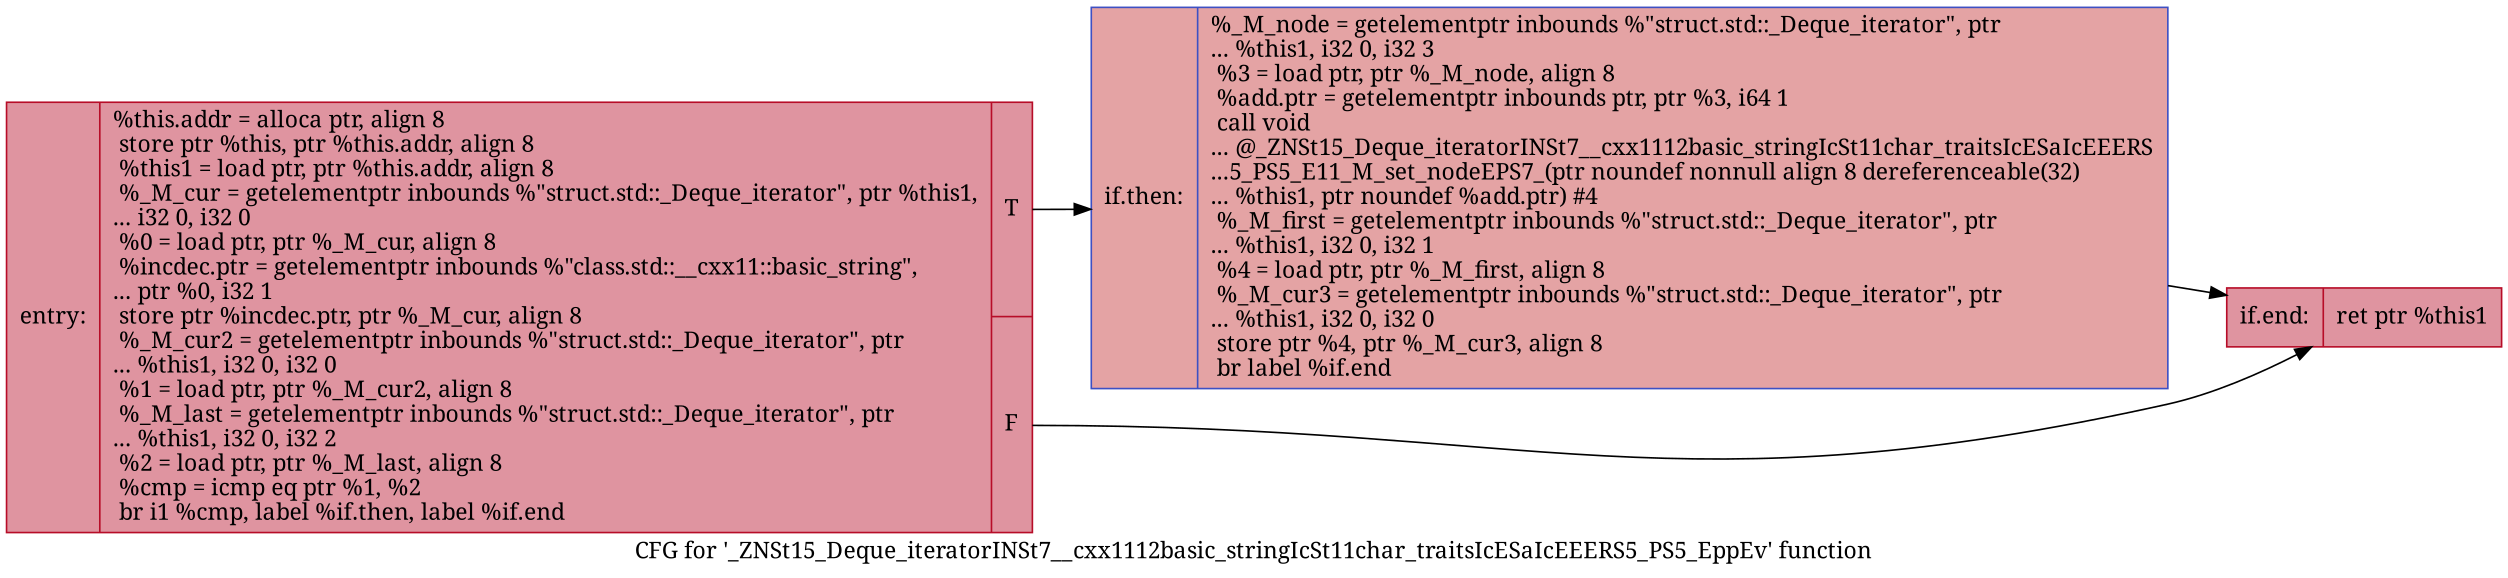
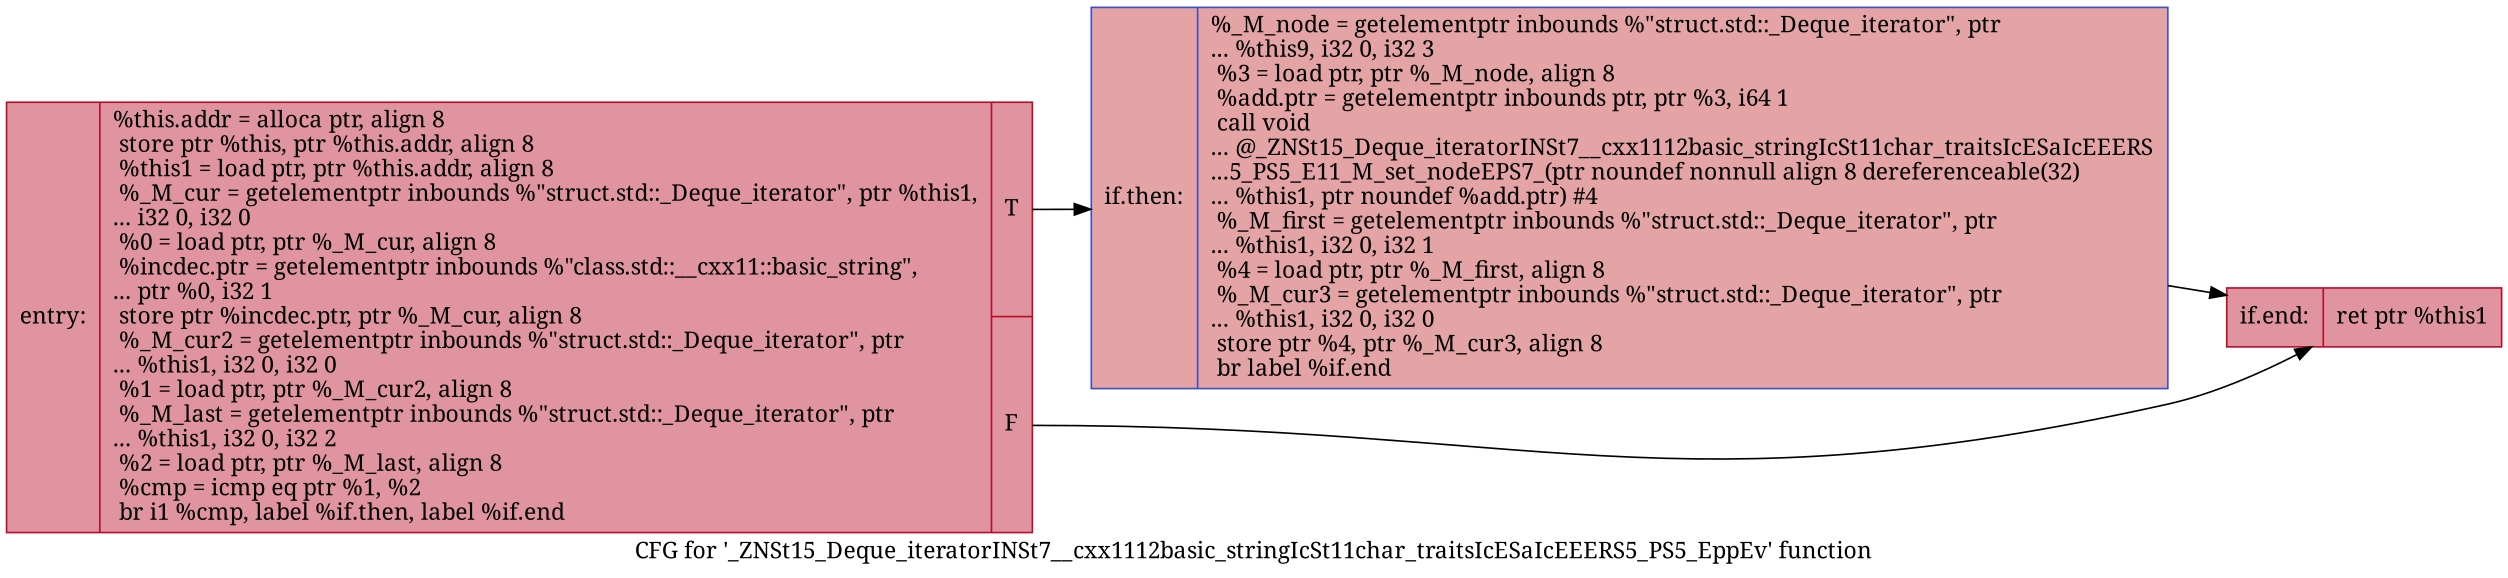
  digraph {
    label="CFG for '_ZNSt15_Deque_iteratorINSt7__cxx1112basic_stringIcSt11char_traitsIcESaIcEEERS5_PS5_EppEv' function"
    rankdir=LR
    fontname="Noto Serif"
    node [color="#b70d28ff" fillcolor="#b70d2870" fontname="Noto Serif" shape=record style=filled]
    edge [fontname="Noto Serif"]
    n1 [label="{entry:\l|  %this.addr = alloca ptr, align 8\l  store ptr %this, ptr %this.addr, align 8\l  %this1 = load ptr, ptr %this.addr, align 8\l  %_M_cur = getelementptr inbounds %\"struct.std::_Deque_iterator\", ptr %this1,\l... i32 0, i32 0\l  %0 = load ptr, ptr %_M_cur, align 8\l  %incdec.ptr = getelementptr inbounds %\"class.std::__cxx11::basic_string\",\l... ptr %0, i32 1\l  store ptr %incdec.ptr, ptr %_M_cur, align 8\l  %_M_cur2 = getelementptr inbounds %\"struct.std::_Deque_iterator\", ptr\l... %this1, i32 0, i32 0\l  %1 = load ptr, ptr %_M_cur2, align 8\l  %_M_last = getelementptr inbounds %\"struct.std::_Deque_iterator\", ptr\l... %this1, i32 0, i32 2\l  %2 = load ptr, ptr %_M_last, align 8\l  %cmp = icmp eq ptr %1, %2\l  br i1 %cmp, label %if.then, label %if.end\l|{<s0>T|<s1>F}}"]
-   n2 [color="#3d50c3ff" fillcolor="#c32e3170" label="{if.then:\l|  %_M_node = getelementptr inbounds %\"struct.std::_Deque_iterator\", ptr\l... %this1, i32 0, i32 3\l  %3 = load ptr, ptr %_M_node, align 8\l  %add.ptr = getelementptr inbounds ptr, ptr %3, i64 1\l  call void\l... @_ZNSt15_Deque_iteratorINSt7__cxx1112basic_stringIcSt11char_traitsIcESaIcEEERS\l...5_PS5_E11_M_set_nodeEPS7_(ptr noundef nonnull align 8 dereferenceable(32)\l... %this1, ptr noundef %add.ptr) #4\l  %_M_first = getelementptr inbounds %\"struct.std::_Deque_iterator\", ptr\l... %this1, i32 0, i32 1\l  %4 = load ptr, ptr %_M_first, align 8\l  %_M_cur3 = getelementptr inbounds %\"struct.std::_Deque_iterator\", ptr\l... %this1, i32 0, i32 0\l  store ptr %4, ptr %_M_cur3, align 8\l  br label %if.end\l}"]
+   n2 [color="#3d50c3ff" fillcolor="#c32e3170" label="{if.then:\l|  %_M_node = getelementptr inbounds %\"struct.std::_Deque_iterator\", ptr\l... %this9, i32 0, i32 3\l  %3 = load ptr, ptr %_M_node, align 8\l  %add.ptr = getelementptr inbounds ptr, ptr %3, i64 1\l  call void\l... @_ZNSt15_Deque_iteratorINSt7__cxx1112basic_stringIcSt11char_traitsIcESaIcEEERS\l...5_PS5_E11_M_set_nodeEPS7_(ptr noundef nonnull align 8 dereferenceable(32)\l... %this1, ptr noundef %add.ptr) #4\l  %_M_first = getelementptr inbounds %\"struct.std::_Deque_iterator\", ptr\l... %this1, i32 0, i32 1\l  %4 = load ptr, ptr %_M_first, align 8\l  %_M_cur3 = getelementptr inbounds %\"struct.std::_Deque_iterator\", ptr\l... %this1, i32 0, i32 0\l  store ptr %4, ptr %_M_cur3, align 8\l  br label %if.end\l}"]
    n3 [label="{if.end:\l|  ret ptr %this1\l}"]
    n1 -> n2 [tailport=s0]
    n1 -> n3 [tailport=s1]
    n2 -> n3
  }
